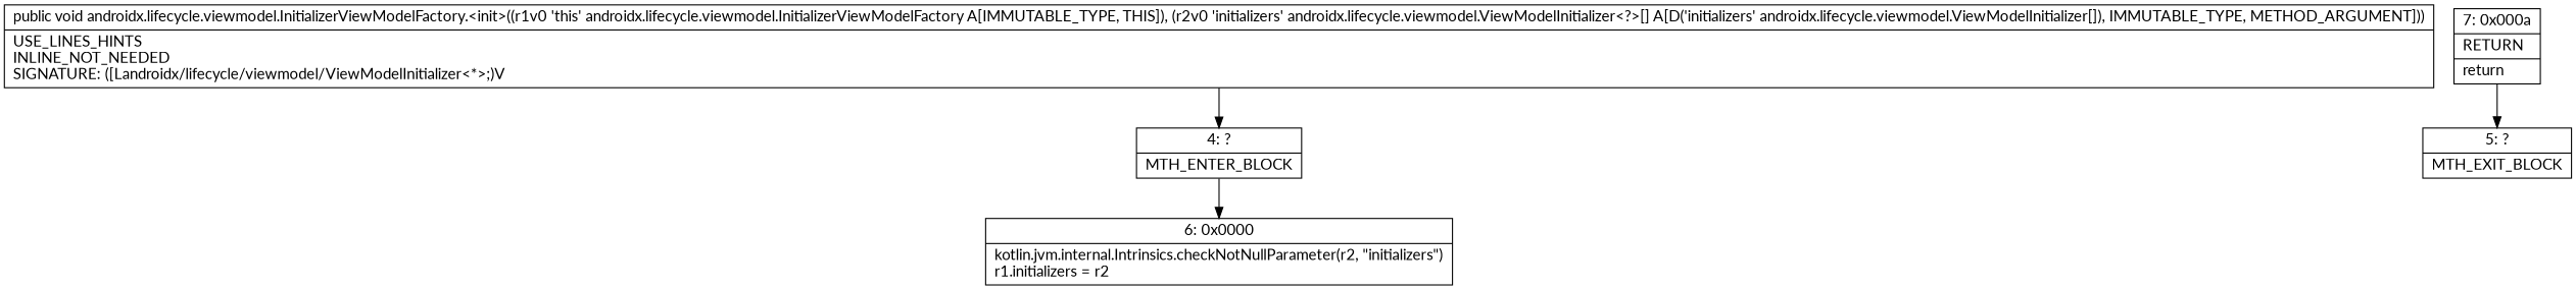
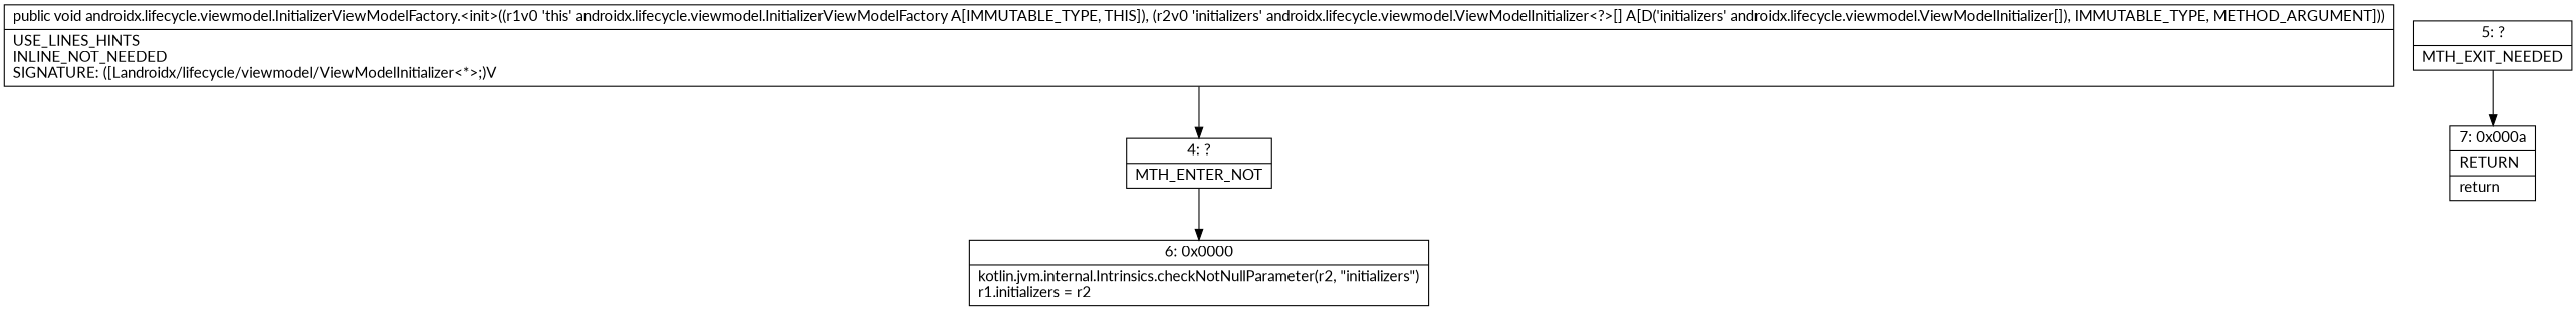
  digraph {
    fontname=Lato
    node [fontname=Lato shape=record]
    edge [fontname=Lato]
-   n1 [label="{4\:\ ?|MTH_ENTER_BLOCK\l}"]
+   n1 [label="{4\:\ ?|MTH_ENTER_NOT\l}"]
    n2 [label="{6\:\ 0x0000|kotlin.jvm.internal.Intrinsics.checkNotNullParameter(r2, \"initializers\")\lr1.initializers = r2\l}"]
    n3 [label="{7\:\ 0x000a|RETURN\l|return\l}"]
-   n4 [label="{5\:\ ?|MTH_EXIT_BLOCK\l}"]
+   n4 [label="{5\:\ ?|MTH_EXIT_NEEDED\l}"]
    n5 [label="{public void androidx.lifecycle.viewmodel.InitializerViewModelFactory.\<init\>((r1v0 'this' androidx.lifecycle.viewmodel.InitializerViewModelFactory A[IMMUTABLE_TYPE, THIS]), (r2v0 'initializers' androidx.lifecycle.viewmodel.ViewModelInitializer\<?\>[] A[D('initializers' androidx.lifecycle.viewmodel.ViewModelInitializer[]), IMMUTABLE_TYPE, METHOD_ARGUMENT]))  | USE_LINES_HINTS\lINLINE_NOT_NEEDED\lSIGNATURE: ([Landroidx\/lifecycle\/viewmodel\/ViewModelInitializer\<*\>;)V\l}"]
    n1 -> n2
-   n3 -> n4
+   n4 -> n3
    n5 -> n1
  }
